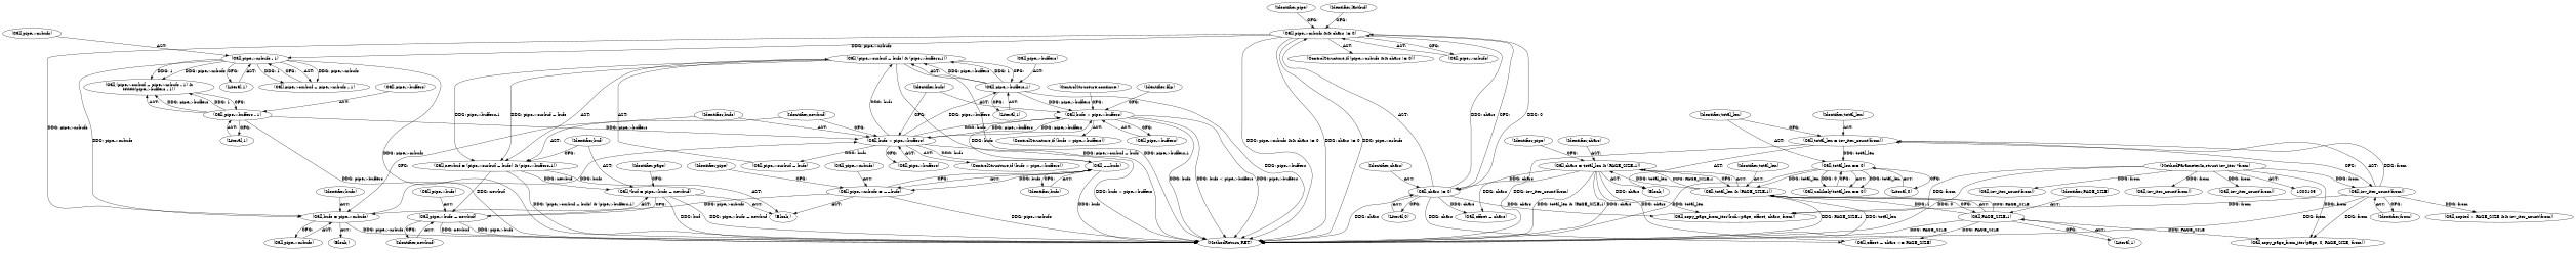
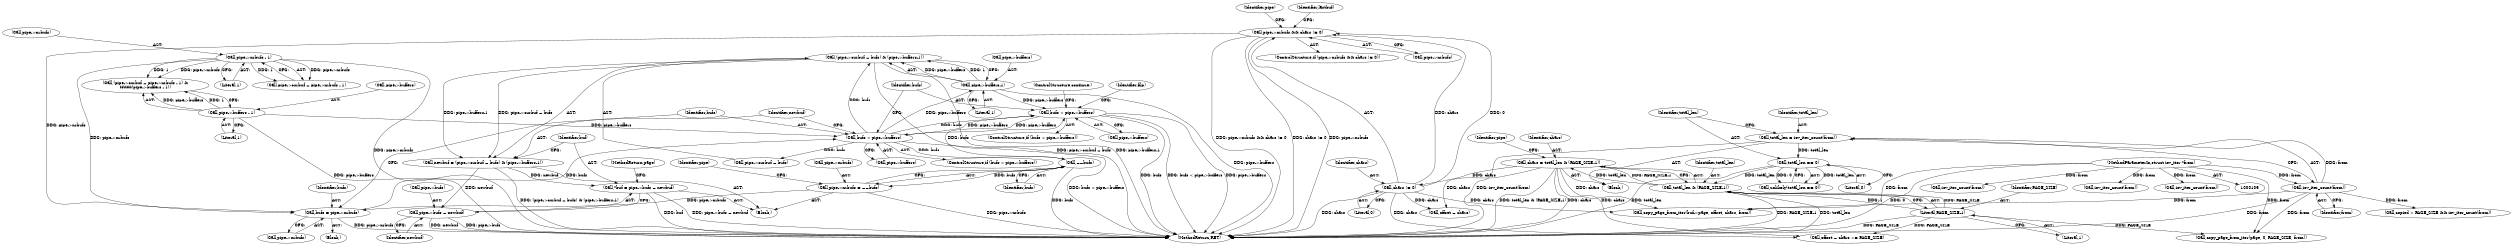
  digraph {
    n1 [label="(Call,newbuf = (pipe->curbuf + bufs) & (pipe->buffers-1))"]
    n2 [label="(Call,*buf = pipe->bufs + newbuf)"]
    n3 [label="(Call,pipe->bufs + newbuf)"]
    n4 [label="(Block,)"]
    n5 [label="(MethodReturn,RET)"]
    n6 [label="(Call,(pipe->curbuf + bufs) & (pipe->buffers-1))"]
    n7 [label="(Call,pipe->buffers-1)"]
    n8 [label="(Identifier,newbuf)"]
    n9 [label="(Call,bufs < pipe->buffers)"]
    n10 [label="(Literal,1)"]
    n11 [label="(Call,bufs < pipe->buffers)"]
    n12 [label="(Call,++bufs)"]
    n13 [label="(Call,pipe->curbuf + bufs)"]
    n14 [label="(Call,pipe->buffers)"]
    n15 [label="(ControlStructure,if (bufs < pipe->buffers))"]
    n16 [label="(Call,pipe->nrbufs = ++bufs)"]
    n17 [label="(Identifier,bufs)"]
    n18 [label="(ControlStructure,if (bufs < pipe->buffers))"]
    n19 [label="(Call,pipe->buffers)"]
    n20 [label="(Call,bufs = pipe->nrbufs)"]
    n21 [label="(Block,)"]
    n22 [label="(Call,pipe->nrbufs)"]
    n23 [label="(Call,pipe->nrbufs && chars != 0)"]
    n24 [label="(Call,chars != 0)"]
    n25 [label="(Call,pipe->nrbufs - 1)"]
    n26 [label="(ControlStructure,if (pipe->nrbufs && chars != 0))"]
    n27 [label="(Call,pipe->nrbufs)"]
    n28 [label="(Call,copy_page_from_iter(buf->page, offset, chars, from))"]
    n29 [label="(Literal,0)"]
    n30 [label="(Call,offset + chars <= PAGE_SIZE)"]
    n31 [label="(Call,offset + chars)"]
    n32 [label="(Call,pipe->curbuf + pipe->nrbufs - 1)"]
    n33 [label="(Call,(pipe->curbuf + pipe->nrbufs - 1) &\n\t\t\t\t\t\t\t(pipe->buffers - 1))"]
    n34 [label="(Literal,1)"]
    n35 [label="(Call,chars = total_len & (PAGE_SIZE-1))"]
    n36 [label="(Call,total_len & (PAGE_SIZE-1))"]
    n37 [label="(Block,)"]
-   n38 [label="(Call,PAGE_SIZE-1)"]
+   n38 [label="(Literal,PAGE_SIZE-1)"]
    n39 [label="(Call,copy_page_from_iter(page, 0, PAGE_SIZE, from))"]
    n40 [label="(Literal,1)"]
    n41 [label="(Call,total_len == 0)"]
    n42 [label="(Call,unlikely(total_len == 0))"]
    n43 [label="(Literal,0)"]
    n44 [label="(Call,total_len = iov_iter_count(from))"]
    n45 [label="(Call,iov_iter_count(from))"]
    n46 [label="(Identifier,from)"]
    n47 [label="(Call,copied < PAGE_SIZE && iov_iter_count(from))"]
    n48 [label="(MethodParameterIn,struct iov_iter *from)"]
    n49 [label="(Call,iov_iter_count(from))"]
    n50 [label="(Call,iov_iter_count(from))"]
    n51 [label="(Call,iov_iter_count(from))"]
    1000105
    n53 [label="(Call,pipe->buffers - 1)"]
    n54 [label="(Literal,1)"]
    n55 [label="(Identifier,pipe)"]
    n56 [label="(Identifier,chars)"]
    n57 [label="(Call,pipe->nrbufs)"]
    n58 [label="(Identifier,pipe)"]
    n59 [label="(Identifier,chars)"]
    n60 [label="(Call,pipe->buffers)"]
    n61 [label="(Identifier,buf)"]
    n62 [label="(ControlStructure,continue;)"]
    n63 [label="(Identifier,newbuf)"]
    n64 [label="(Identifier,lastbuf)"]
    n65 [label="(Call,pipe->buffers)"]
    n66 [label="(Identifier,bufs)"]
    n67 [label="(Identifier,total_len)"]
    n68 [label="(Identifier,PAGE_SIZE)"]
    n69 [label="(Identifier,bufs)"]
    n70 [label="(Identifier,pipe)"]
    n71 [label="(Identifier,total_len)"]
    n72 [label="(Identifier,bufs)"]
    n73 [label="(Identifier,total_len)"]
-   n74 [label="(Identifier,page)"]
+   n74 [label="(MethodReturn,page)"]
    n75 [label="(Call,pipe->nrbufs)"]
    n76 [label="(Call,pipe->bufs)"]
    n77 [label="(Identifier,filp)"]
    n1 -> n2 [label="DDG: newbuf"]
    n1 -> n3 [label="DDG: newbuf"]
    n1 -> n4 [label="AST: "]
    n1 -> n5 [label="DDG: (pipe->curbuf + bufs) & (pipe->buffers-1)"]
    n2 -> n3 [label="CFG: "]
    n2 -> n4 [label="AST: "]
    n2 -> n5 [label="DDG: buf"]
    n2 -> n5 [label="DDG: pipe->bufs + newbuf"]
    n3 -> n2 [label="AST: "]
    n3 -> n5 [label="DDG: pipe->bufs"]
    n3 -> n5 [label="DDG: newbuf"]
    n3 -> n8 [label="CFG: "]
    n6 -> n1 [label="AST: "]
    n6 -> n1 [label="DDG: pipe->curbuf + bufs"]
    n6 -> n1 [label="DDG: pipe->buffers-1"]
    n6 -> n5 [label="DDG: pipe->curbuf + bufs"]
    n6 -> n5 [label="DDG: pipe->buffers-1"]
    n6 -> n7 [label="CFG: "]
    n7 -> n5 [label="DDG: pipe->buffers"]
    n7 -> n6 [label="AST: "]
    n7 -> n6 [label="DDG: pipe->buffers"]
    n7 -> n6 [label="DDG: 1"]
    n7 -> n9 [label="DDG: pipe->buffers"]
    n7 -> n10 [label="CFG: "]
    n8 -> n3 [label="AST: "]
    n9 -> n5 [label="DDG: pipe->buffers"]
    n9 -> n5 [label="DDG: bufs"]
    n9 -> n5 [label="DDG: bufs < pipe->buffers"]
    n9 -> n11 [label="DDG: pipe->buffers"]
    n9 -> n18 [label="AST: "]
    n9 -> n19 [label="CFG: "]
    n10 -> n7 [label="AST: "]
    n11 -> n5 [label="DDG: bufs < pipe->buffers"]
    n11 -> n6 [label="DDG: bufs"]
    n11 -> n7 [label="DDG: pipe->buffers"]
    n11 -> n9 [label="DDG: bufs"]
    n11 -> n9 [label="DDG: pipe->buffers"]
    n11 -> n12 [label="DDG: bufs"]
    n11 -> n13 [label="DDG: bufs"]
    n11 -> n14 [label="CFG: "]
    n11 -> n15 [label="AST: "]
    n12 -> n5 [label="DDG: bufs"]
    n12 -> n9 [label="DDG: bufs"]
    n12 -> n16 [label="AST: "]
    n12 -> n16 [label="DDG: bufs"]
    n12 -> n17 [label="CFG: "]
    n13 -> n6 [label="AST: "]
    n14 -> n11 [label="AST: "]
    n16 -> n4 [label="AST: "]
    n16 -> n5 [label="DDG: pipe->nrbufs"]
    n16 -> n12 [label="CFG: "]
    n16 -> n20 [label="DDG: pipe->nrbufs"]
    n17 -> n12 [label="AST: "]
    n19 -> n9 [label="AST: "]
    n20 -> n5 [label="DDG: pipe->nrbufs"]
    n20 -> n11 [label="DDG: bufs"]
    n20 -> n21 [label="AST: "]
    n20 -> n22 [label="CFG: "]
    n22 -> n20 [label="AST: "]
    n23 -> n5 [label="DDG: pipe->nrbufs"]
    n23 -> n5 [label="DDG: pipe->nrbufs && chars != 0"]
    n23 -> n5 [label="DDG: chars != 0"]
    n23 -> n20 [label="DDG: pipe->nrbufs"]
-   n23 -> n24 [label="CFG: "]
-   n23 -> n25 [label="DDG: pipe->nrbufs"]
    n23 -> n26 [label="AST: "]
    n23 -> n27 [label="CFG: "]
    n24 -> n5 [label="DDG: chars"]
    n24 -> n23 [label="AST: "]
    n24 -> n23 [label="DDG: chars"]
    n24 -> n23 [label="DDG: 0"]
    n24 -> n28 [label="DDG: chars"]
    n24 -> n29 [label="CFG: "]
    n24 -> n30 [label="DDG: chars"]
    n24 -> n31 [label="DDG: chars"]
    n25 -> n5 [label="DDG: pipe->nrbufs"]
    n25 -> n20 [label="DDG: pipe->nrbufs"]
    n25 -> n32 [label="AST: "]
    n25 -> n32 [label="DDG: pipe->nrbufs"]
    n25 -> n32 [label="DDG: 1"]
    n25 -> n33 [label="DDG: pipe->nrbufs"]
    n25 -> n33 [label="DDG: 1"]
    n25 -> n34 [label="CFG: "]
    n27 -> n23 [label="AST: "]
    n29 -> n24 [label="AST: "]
    n32 -> n25 [label="CFG: "]
    n33 -> n53 [label="CFG: "]
    n34 -> n25 [label="AST: "]
    n35 -> n5 [label="DDG: chars"]
    n35 -> n5 [label="DDG: total_len & (PAGE_SIZE-1)"]
    n35 -> n24 [label="DDG: chars"]
    n35 -> n28 [label="DDG: chars"]
    n35 -> n30 [label="DDG: chars"]
    n35 -> n31 [label="DDG: chars"]
    n35 -> n36 [label="CFG: "]
    n35 -> n37 [label="AST: "]
    n36 -> n5 [label="DDG: PAGE_SIZE-1"]
    n36 -> n5 [label="DDG: total_len"]
    n36 -> n35 [label="AST: "]
    n36 -> n35 [label="DDG: total_len"]
    n36 -> n35 [label="DDG: PAGE_SIZE-1"]
    n36 -> n38 [label="CFG: "]
    n38 -> n5 [label="DDG: PAGE_SIZE"]
    n38 -> n30 [label="DDG: PAGE_SIZE"]
    n38 -> n36 [label="AST: "]
    n38 -> n36 [label="DDG: PAGE_SIZE"]
    n38 -> n36 [label="DDG: 1"]
    n38 -> n39 [label="DDG: PAGE_SIZE"]
    n38 -> n40 [label="CFG: "]
    n40 -> n38 [label="AST: "]
    n41 -> n5 [label="DDG: total_len"]
    n41 -> n36 [label="DDG: total_len"]
    n41 -> n42 [label="AST: "]
    n41 -> n42 [label="DDG: total_len"]
    n41 -> n42 [label="DDG: 0"]
    n41 -> n43 [label="CFG: "]
    n42 -> n41 [label="CFG: "]
    n43 -> n41 [label="AST: "]
    n44 -> n5 [label="DDG: iov_iter_count(from)"]
    n44 -> n37 [label="AST: "]
    n44 -> n41 [label="DDG: total_len"]
    n44 -> n45 [label="CFG: "]
    n45 -> n5 [label="DDG: from"]
    n45 -> n28 [label="DDG: from"]
    n45 -> n39 [label="DDG: from"]
    n45 -> n44 [label="AST: "]
    n45 -> n44 [label="DDG: from"]
    n45 -> n46 [label="CFG: "]
    n45 -> n47 [label="DDG: from"]
    n46 -> n45 [label="AST: "]
    n48 -> n5 [label="DDG: 0"]
    n48 -> n28 [label="DDG: from"]
    n48 -> n39 [label="DDG: from"]
    n48 -> n45 [label="DDG: from"]
    n48 -> n49 [label="DDG: from"]
    n48 -> n50 [label="DDG: from"]
    n48 -> n51 [label="DDG: from"]
    n48 -> 1000105 [label="AST: "]
    n53 -> n5 [label="DDG: pipe->buffers"]
    n53 -> n11 [label="DDG: pipe->buffers"]
    n53 -> n33 [label="AST: "]
    n53 -> n33 [label="DDG: pipe->buffers"]
    n53 -> n33 [label="DDG: 1"]
    n53 -> n54 [label="CFG: "]
    n54 -> n53 [label="AST: "]
    n55 -> n35 [label="CFG: "]
    n56 -> n35 [label="AST: "]
    n57 -> n25 [label="AST: "]
    n58 -> n23 [label="CFG: "]
    n59 -> n24 [label="AST: "]
    n60 -> n7 [label="AST: "]
    n61 -> n1 [label="CFG: "]
    n61 -> n2 [label="AST: "]
    n62 -> n9 [label="CFG: "]
    n63 -> n1 [label="AST: "]
    n63 -> n11 [label="CFG: "]
    n64 -> n23 [label="CFG: "]
    n65 -> n53 [label="AST: "]
    n66 -> n20 [label="AST: "]
    n67 -> n44 [label="AST: "]
    n68 -> n38 [label="AST: "]
    n69 -> n11 [label="AST: "]
    n69 -> n20 [label="CFG: "]
    n70 -> n16 [label="CFG: "]
    n71 -> n36 [label="AST: "]
    n72 -> n9 [label="AST: "]
    n72 -> n11 [label="CFG: "]
    n73 -> n41 [label="AST: "]
    n73 -> n44 [label="CFG: "]
    n74 -> n2 [label="CFG: "]
    n75 -> n16 [label="AST: "]
    n76 -> n3 [label="AST: "]
    n77 -> n9 [label="CFG: "]
  }
